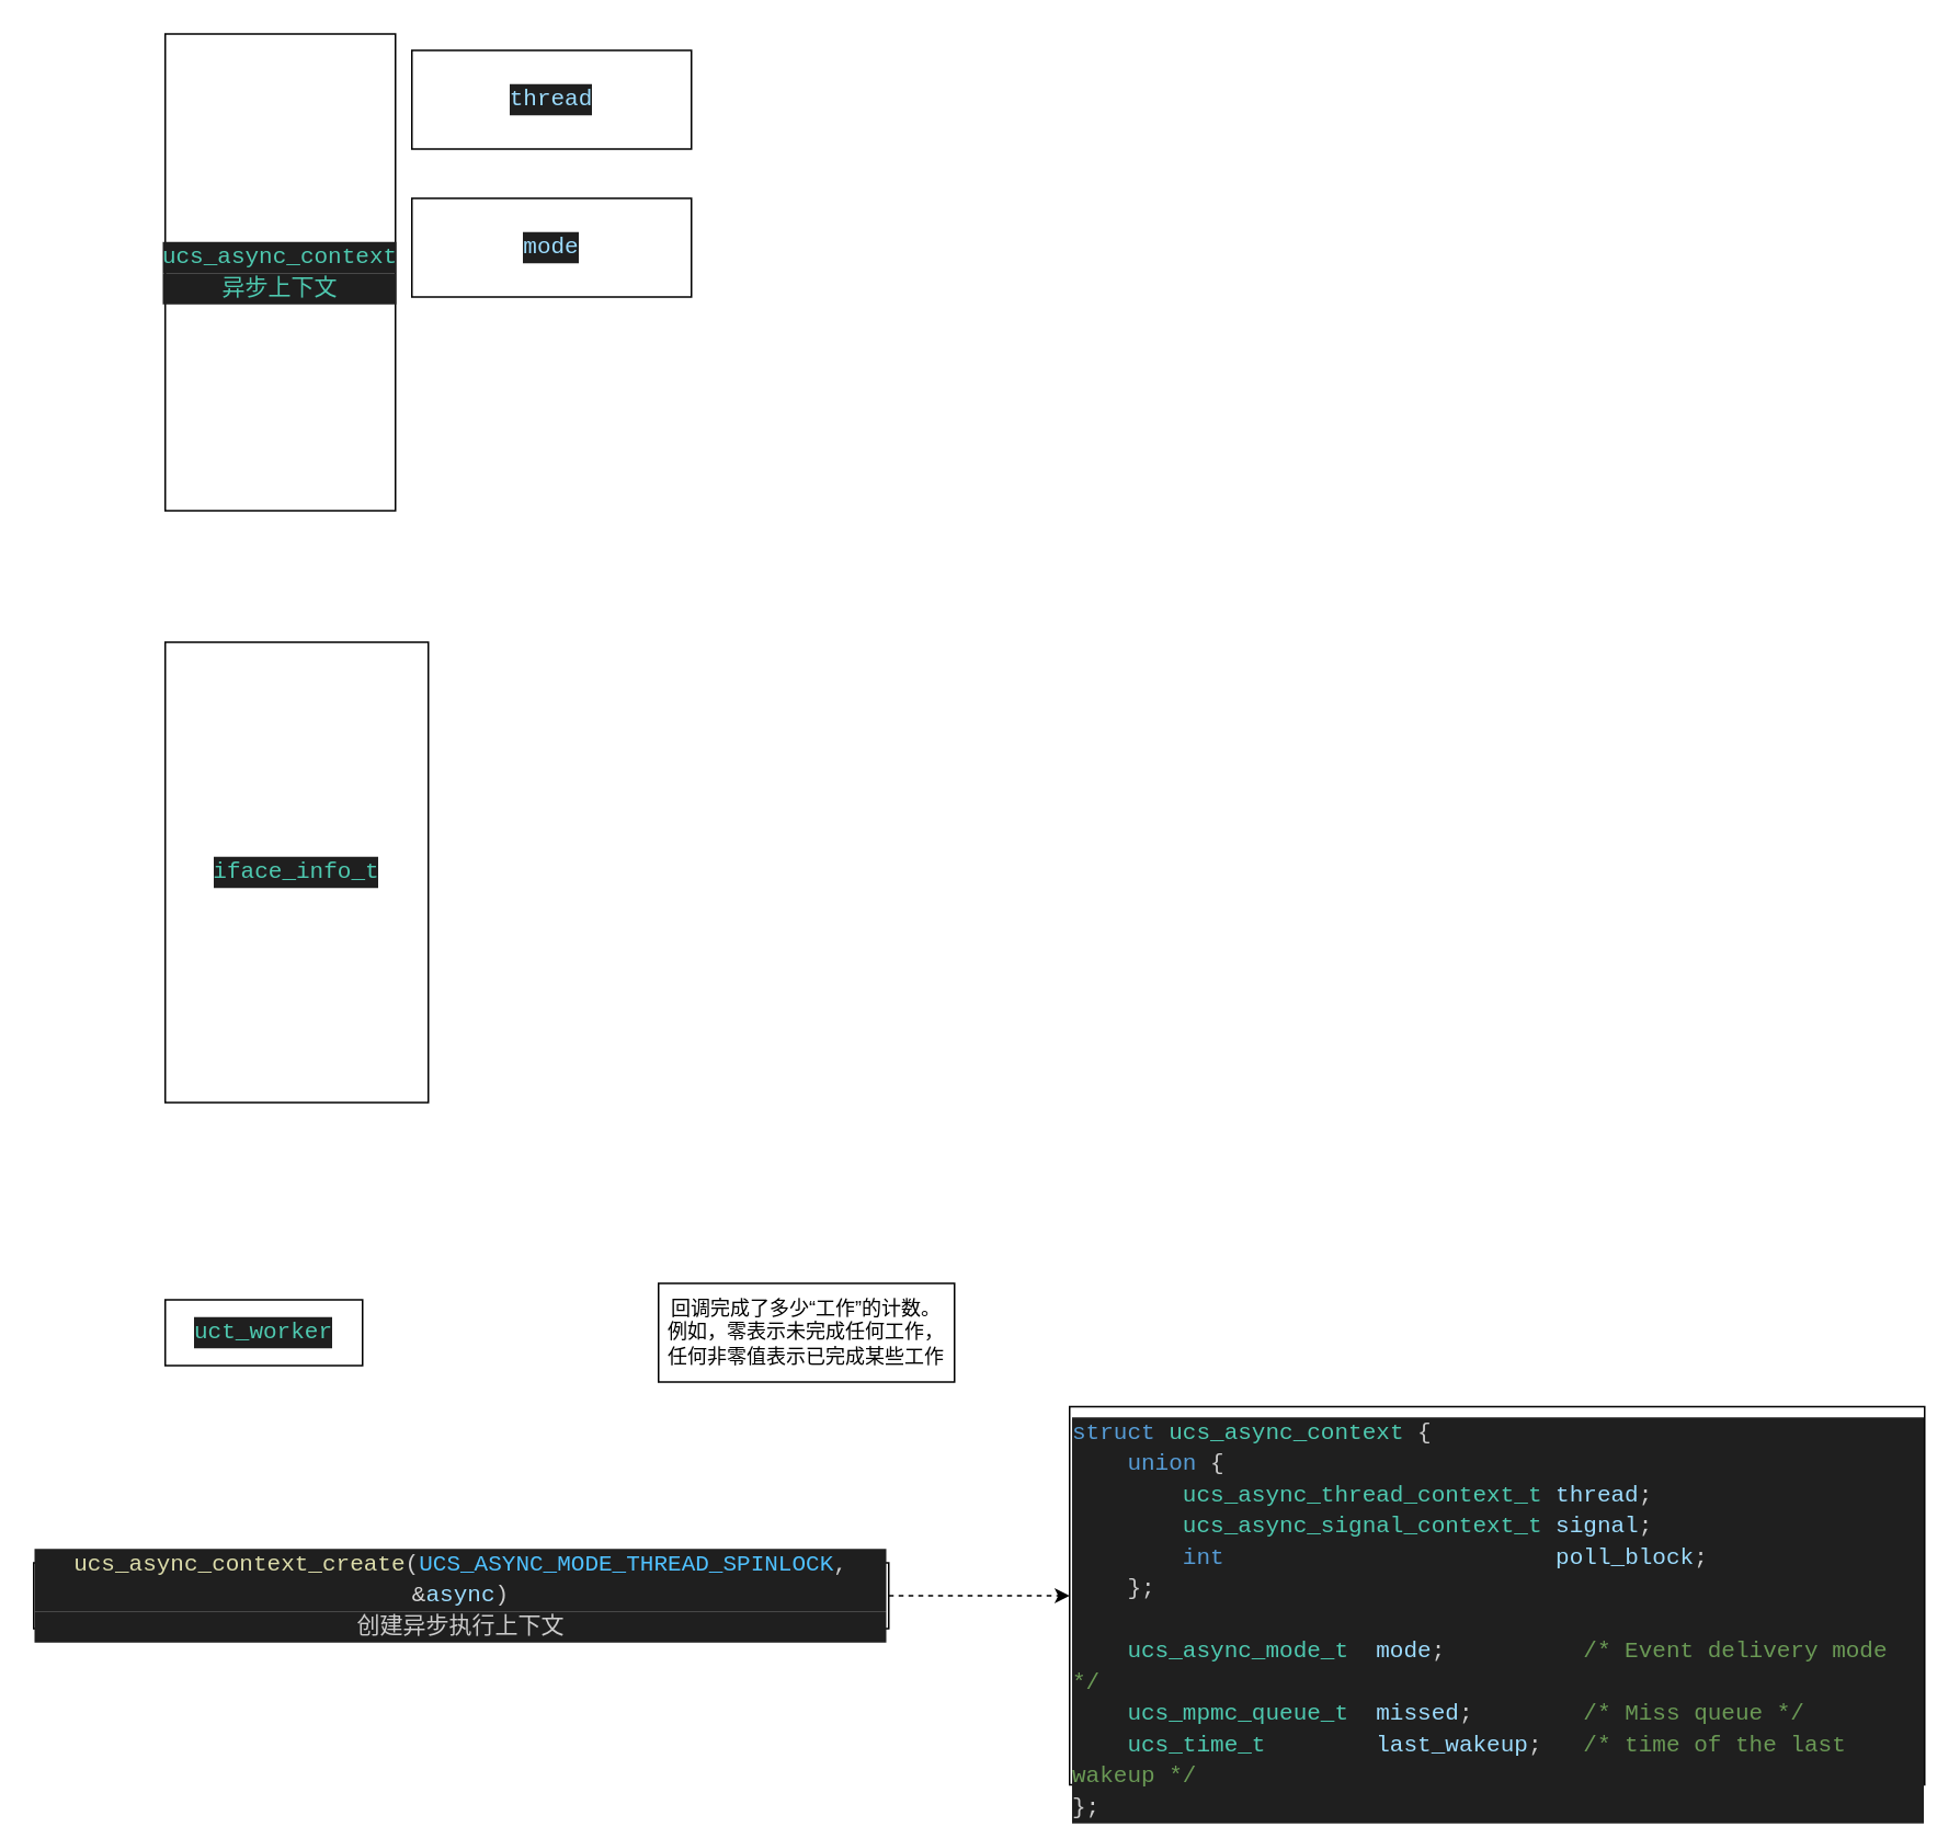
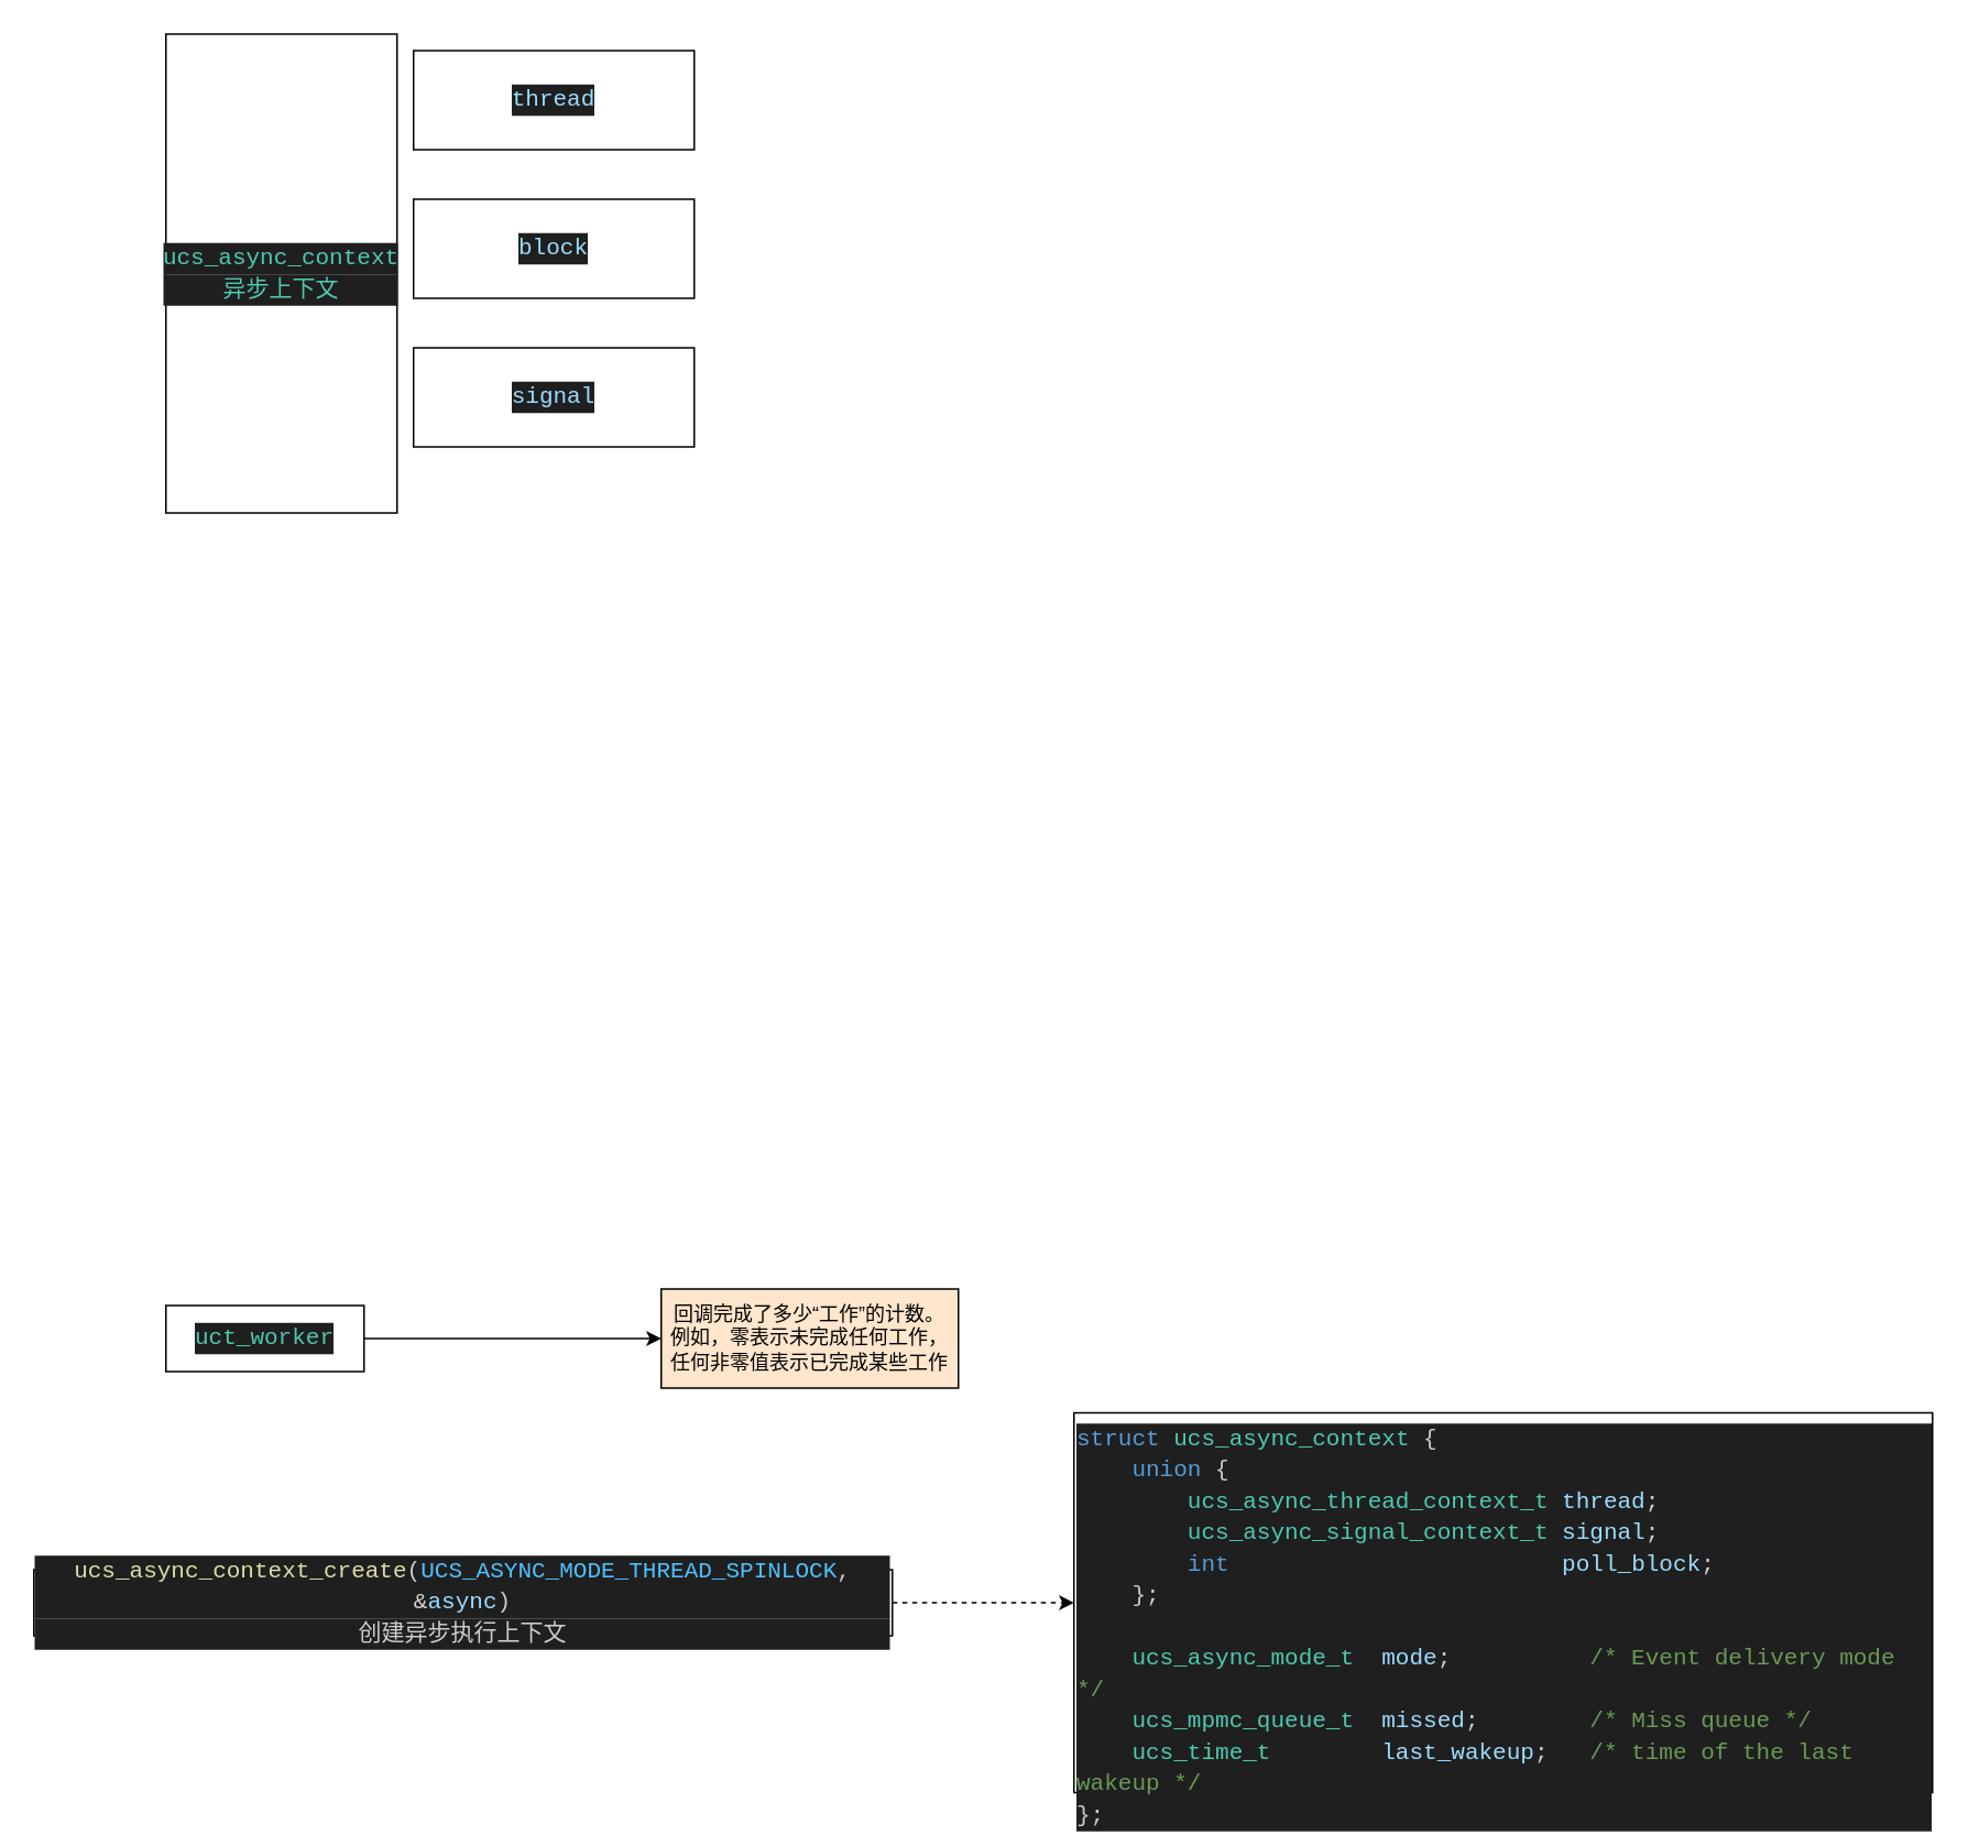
  <mxCell id="0" />
  <mxCell id="1" parent="0" />
  <mxCell id="2" value="&lt;div style=&quot;color: rgb(204, 204, 204); background-color: rgb(31, 31, 31); font-family: Consolas, &amp;quot;Courier New&amp;quot;, monospace; font-size: 14px; line-height: 19px;&quot;&gt;&lt;span style=&quot;color: #4ec9b0;&quot;&gt;ucs_async_context&lt;/span&gt;&lt;/div&gt;&lt;div style=&quot;background-color: rgb(31, 31, 31); font-family: Consolas, &amp;quot;Courier New&amp;quot;, monospace; font-size: 14px; line-height: 19px;&quot;&gt;&lt;font color=&quot;#4ec9b0&quot;&gt;异步上下文&lt;/font&gt;&lt;/div&gt;" style="whiteSpace=wrap;html=1;" parent="1" vertex="1"><mxGeometry x="100" y="20" width="140" height="290" as="geometry" /></mxCell>
  <mxCell id="3" value="&lt;div style=&quot;color: rgb(204, 204, 204); background-color: rgb(31, 31, 31); font-family: Consolas, &amp;quot;Courier New&amp;quot;, monospace; font-size: 14px; line-height: 19px;&quot;&gt;&lt;span style=&quot;color: #9cdcfe;&quot;&gt;thread&lt;/span&gt;&lt;/div&gt;" style="whiteSpace=wrap;html=1;" parent="1" vertex="1"><mxGeometry x="250" y="30" width="170" height="60" as="geometry" /></mxCell>
- <mxCell id="4" value="&lt;div style=&quot;color: rgb(204, 204, 204); background-color: rgb(31, 31, 31); font-family: Consolas, &amp;quot;Courier New&amp;quot;, monospace; font-size: 14px; line-height: 19px;&quot;&gt;&lt;div style=&quot;line-height: 19px;&quot;&gt;&lt;span style=&quot;color: #9cdcfe;&quot;&gt;mode&lt;/span&gt;&lt;/div&gt;&lt;/div&gt;" style="whiteSpace=wrap;html=1;" parent="1" vertex="1"><mxGeometry x="250" y="120" width="170" height="60" as="geometry" /></mxCell>
- <mxCell id="6" value="&lt;div style=&quot;color: rgb(204, 204, 204); background-color: rgb(31, 31, 31); font-family: Consolas, &amp;quot;Courier New&amp;quot;, monospace; font-size: 14px; line-height: 19px;&quot;&gt;&lt;div style=&quot;line-height: 19px;&quot;&gt;&lt;span style=&quot;color: #4ec9b0;&quot;&gt;iface_info_t&lt;/span&gt;&lt;/div&gt;&lt;/div&gt;" style="whiteSpace=wrap;html=1;" parent="1" vertex="1"><mxGeometry x="100" y="390" width="160" height="280" as="geometry" /></mxCell>
+ <mxCell id="4" value="&lt;div style=&quot;color: rgb(204, 204, 204); background-color: rgb(31, 31, 31); font-family: Consolas, &amp;quot;Courier New&amp;quot;, monospace; font-size: 14px; line-height: 19px;&quot;&gt;&lt;div style=&quot;line-height: 19px;&quot;&gt;&lt;span style=&quot;color: #9cdcfe;&quot;&gt;block&lt;/span&gt;&lt;/div&gt;&lt;/div&gt;" style="whiteSpace=wrap;html=1;" parent="1" vertex="1"><mxGeometry x="250" y="120" width="170" height="60" as="geometry" /></mxCell>
+ <mxCell id="5" value="&lt;div style=&quot;color: rgb(204, 204, 204); background-color: rgb(31, 31, 31); font-family: Consolas, &amp;quot;Courier New&amp;quot;, monospace; font-size: 14px; line-height: 19px;&quot;&gt;&lt;div style=&quot;line-height: 19px;&quot;&gt;&lt;div style=&quot;line-height: 19px;&quot;&gt;&lt;span style=&quot;color: #9cdcfe;&quot;&gt;signal&lt;/span&gt;&lt;/div&gt;&lt;/div&gt;&lt;/div&gt;" style="whiteSpace=wrap;html=1;" parent="1" vertex="1"><mxGeometry x="250" y="210" width="170" height="60" as="geometry" /></mxCell>
+ <mxCell id="7" style="edgeStyle=orthogonalEdgeStyle;html=1;exitX=1;exitY=0.5;exitDx=0;exitDy=0;" parent="1" source="8" target="9" edge="1"><mxGeometry relative="1" as="geometry" /></mxCell>
  <mxCell id="8" value="&lt;div style=&quot;color: rgb(204, 204, 204); background-color: rgb(31, 31, 31); font-family: Consolas, &amp;quot;Courier New&amp;quot;, monospace; font-size: 14px; line-height: 19px;&quot;&gt;&lt;div style=&quot;line-height: 19px;&quot;&gt;&lt;div style=&quot;line-height: 19px;&quot;&gt;&lt;span style=&quot;color: #4ec9b0;&quot;&gt;uct_worker&lt;/span&gt;&lt;/div&gt;&lt;/div&gt;&lt;/div&gt;" style="whiteSpace=wrap;html=1;" parent="1" vertex="1"><mxGeometry x="100" y="790" width="120" height="40" as="geometry" /></mxCell>
- <mxCell id="9" value="回调完成了多少“工作”的计数。 例如，零表示未完成任何工作，任何非零值表示已完成某些工作" style="whiteSpace=wrap;html=1;" parent="1" vertex="1"><mxGeometry x="400" y="780" width="180" height="60" as="geometry" /></mxCell>
+ <mxCell id="9" value="回调完成了多少“工作”的计数。 例如，零表示未完成任何工作，任何非零值表示已完成某些工作" style="whiteSpace=wrap;html=1;fillColor=#ffe6cc;" parent="1" vertex="1"><mxGeometry x="400" y="780" width="180" height="60" as="geometry" /></mxCell>
  <mxCell id="10" style="edgeStyle=none;html=1;exitX=1;exitY=0.5;exitDx=0;exitDy=0;entryX=0;entryY=0.5;entryDx=0;entryDy=0;dashed=1;" parent="1" source="11" target="12" edge="1"><mxGeometry relative="1" as="geometry" /></mxCell>
  <mxCell id="11" value="&lt;div style=&quot;color: rgb(204, 204, 204); background-color: rgb(31, 31, 31); font-family: Consolas, &amp;quot;Courier New&amp;quot;, monospace; font-size: 14px; line-height: 19px;&quot;&gt;&lt;span style=&quot;color: #dcdcaa;&quot;&gt;ucs_async_context_create&lt;/span&gt;(&lt;span style=&quot;color: #4fc1ff;&quot;&gt;UCS_ASYNC_MODE_THREAD_SPINLOCK&lt;/span&gt;, &lt;span style=&quot;color: #d4d4d4;&quot;&gt;&amp;amp;&lt;/span&gt;&lt;span style=&quot;color: #9cdcfe;&quot;&gt;async&lt;/span&gt;)&lt;/div&gt;&lt;div style=&quot;color: rgb(204, 204, 204); background-color: rgb(31, 31, 31); font-family: Consolas, &amp;quot;Courier New&amp;quot;, monospace; font-size: 14px; line-height: 19px;&quot;&gt;创建异步执行上下文&lt;/div&gt;" style="whiteSpace=wrap;html=1;" parent="1" vertex="1"><mxGeometry x="20" y="950" width="520" height="40" as="geometry" /></mxCell>
  <mxCell id="12" value="&lt;div style=&quot;color: rgb(204, 204, 204); background-color: rgb(31, 31, 31); font-family: Consolas, &amp;quot;Courier New&amp;quot;, monospace; font-size: 14px; line-height: 19px;&quot;&gt;&lt;div style=&quot;line-height: 19px;&quot;&gt;&lt;div&gt;&lt;span style=&quot;color: #569cd6;&quot;&gt;struct&lt;/span&gt; &lt;span style=&quot;color: #4ec9b0;&quot;&gt;ucs_async_context&lt;/span&gt; {&lt;/div&gt;&lt;div&gt;&amp;nbsp; &amp;nbsp; &lt;span style=&quot;color: #569cd6;&quot;&gt;union&lt;/span&gt; {&lt;/div&gt;&lt;div&gt;&amp;nbsp; &amp;nbsp; &amp;nbsp; &amp;nbsp; &lt;span style=&quot;color: #4ec9b0;&quot;&gt;ucs_async_thread_context_t&lt;/span&gt; &lt;span style=&quot;color: #9cdcfe;&quot;&gt;thread&lt;/span&gt;;&lt;/div&gt;&lt;div&gt;&amp;nbsp; &amp;nbsp; &amp;nbsp; &amp;nbsp; &lt;span style=&quot;color: #4ec9b0;&quot;&gt;ucs_async_signal_context_t&lt;/span&gt; &lt;span style=&quot;color: #9cdcfe;&quot;&gt;signal&lt;/span&gt;;&lt;/div&gt;&lt;div&gt;&amp;nbsp; &amp;nbsp; &amp;nbsp; &amp;nbsp; &lt;span style=&quot;color: #569cd6;&quot;&gt;int&lt;/span&gt; &amp;nbsp; &amp;nbsp; &amp;nbsp; &amp;nbsp; &amp;nbsp; &amp;nbsp; &amp;nbsp; &amp;nbsp; &amp;nbsp; &amp;nbsp; &amp;nbsp; &amp;nbsp;&lt;span style=&quot;color: #9cdcfe;&quot;&gt;poll_block&lt;/span&gt;;&lt;/div&gt;&lt;div&gt;&amp;nbsp; &amp;nbsp; };&lt;/div&gt;&lt;br&gt;&lt;div&gt;&amp;nbsp; &amp;nbsp; &lt;span style=&quot;color: #4ec9b0;&quot;&gt;ucs_async_mode_t&lt;/span&gt; &amp;nbsp;&lt;span style=&quot;color: #9cdcfe;&quot;&gt;mode&lt;/span&gt;;&lt;span style=&quot;color: #6a9955;&quot;&gt; &amp;nbsp; &amp;nbsp; &amp;nbsp; &amp;nbsp; &amp;nbsp;/* Event delivery mode */&lt;/span&gt;&lt;/div&gt;&lt;div&gt;&amp;nbsp; &amp;nbsp; &lt;span style=&quot;color: #4ec9b0;&quot;&gt;ucs_mpmc_queue_t&lt;/span&gt; &amp;nbsp;&lt;span style=&quot;color: #9cdcfe;&quot;&gt;missed&lt;/span&gt;;&lt;span style=&quot;color: #6a9955;&quot;&gt; &amp;nbsp; &amp;nbsp; &amp;nbsp; &amp;nbsp;/* Miss queue */&lt;/span&gt;&lt;/div&gt;&lt;div&gt;&amp;nbsp; &amp;nbsp; &lt;span style=&quot;color: #4ec9b0;&quot;&gt;ucs_time_t&lt;/span&gt; &amp;nbsp; &amp;nbsp; &amp;nbsp; &amp;nbsp;&lt;span style=&quot;color: #9cdcfe;&quot;&gt;last_wakeup&lt;/span&gt;;&lt;span style=&quot;color: #6a9955;&quot;&gt; &amp;nbsp; /* time of the last wakeup */&lt;/span&gt;&lt;/div&gt;&lt;div&gt;};&lt;/div&gt;&lt;/div&gt;&lt;/div&gt;" style="whiteSpace=wrap;html=1;align=left;verticalAlign=top;" parent="1" vertex="1"><mxGeometry x="650" y="855" width="520" height="230" as="geometry" /></mxCell>
